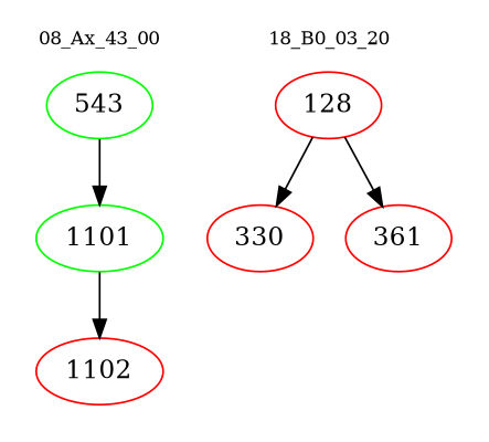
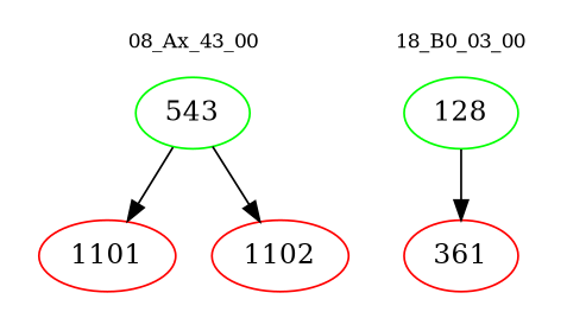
  digraph {
    node [color=red]
    edge [color=black]
    n1 [color=green label=543]
-   n2 [color=green label=1101]
+   n2 [label=1101]
    n3 [label=1102]
-   n4 [label=128]
-   n5 [label=330]
+   n4 [color=green label=128]
    n6 [label=361]
    subgraph cluster_1 {
      color=white
      fontsize=10
      label="08_Ax_43_00"
      n1
      n2
      n3
    }
    subgraph cluster_2 {
      color=white
      fontsize=10
-     label="18_B0_03_20"
+     label="18_B0_03_00"
      n4
-     n5
      n6
    }
    n1 -> n2
-   n2 -> n3
-   n4 -> n5
+   n1 -> n3
    n4 -> n6
  }
